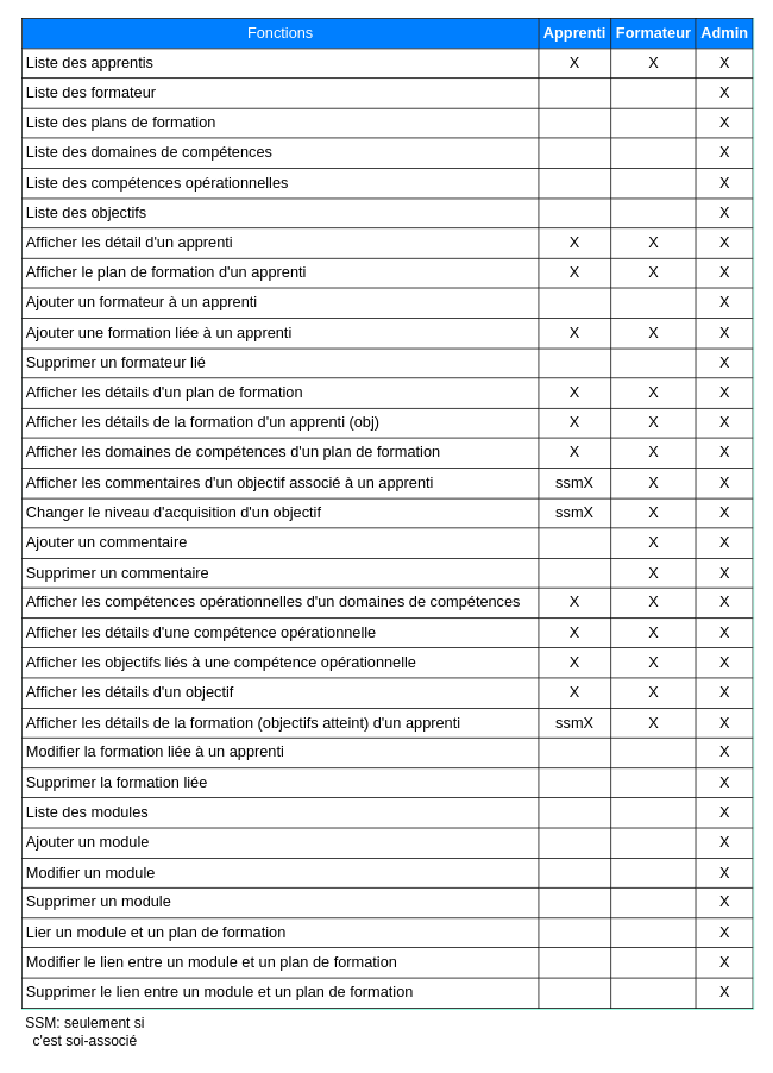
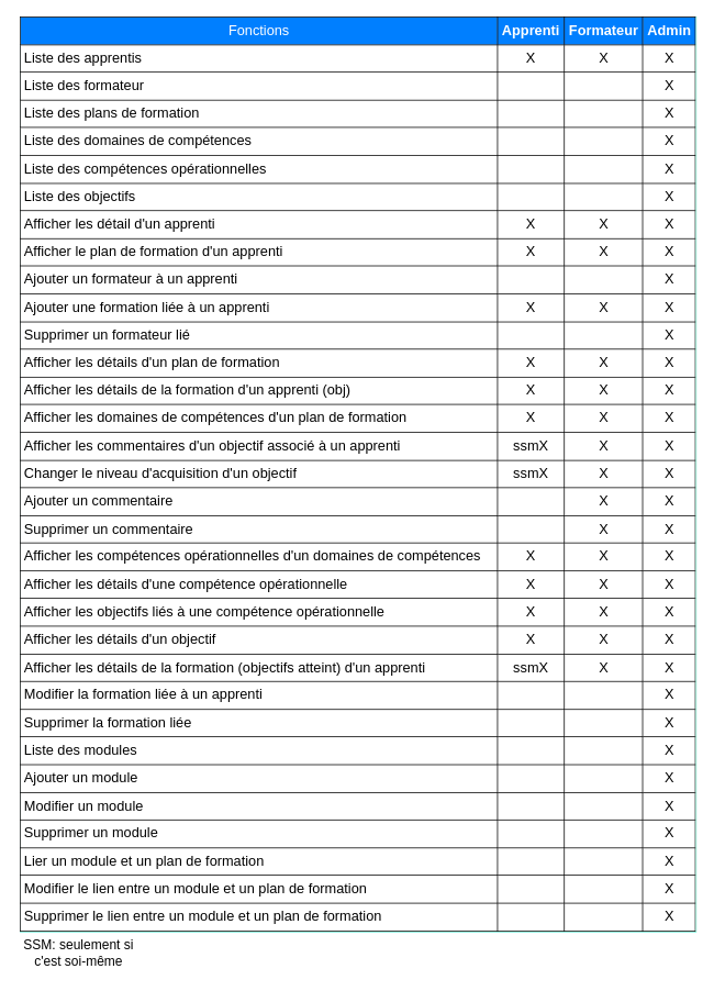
  <mxCell id="0" />
  <mxCell id="1" parent="0" />
  <mxCell id="2" value="&lt;table style=&quot;width: 100% ; height: 100% ; border-collapse: collapse ; background-color: rgb(255 , 255 , 255) ; font-size: 17px ; border: 1px solid black&quot; width=&quot;100%&quot; cellpadding=&quot;4&quot; border=&quot;1&quot;&gt;&lt;tbody style=&quot;font-size: 17px&quot;&gt;&lt;tr style=&quot;color: rgb(255 , 255 , 255) ; border: 1px solid black ; font-size: 17px&quot;&gt;&lt;td style=&quot;text-align: center ; font-size: 17px ; background-color: rgb(0 , 127 , 255)&quot;&gt;Fonctions&lt;/td&gt;&lt;th style=&quot;text-align: center ; font-size: 17px ; background-color: rgb(0 , 127 , 255)&quot;&gt;Apprenti&lt;/th&gt;&lt;th style=&quot;text-align: center ; font-size: 17px ; background-color: rgb(0 , 127 , 255)&quot;&gt;Formateur&lt;/th&gt;&lt;th style=&quot;text-align: center ; font-size: 17px ; background-color: rgb(0 , 127 , 255)&quot;&gt;Admin&lt;/th&gt;&lt;/tr&gt;&lt;tr style=&quot;border: 1px solid black ; font-size: 17px&quot;&gt;&lt;td style=&quot;font-size: 17px&quot;&gt;Liste des apprentis&lt;/td&gt;&lt;td style=&quot;text-align: center ; font-size: 17px&quot;&gt;X&lt;/td&gt;&lt;td style=&quot;text-align: center ; font-size: 17px&quot;&gt;X&lt;/td&gt;&lt;td style=&quot;text-align: center ; font-size: 17px&quot;&gt;X&lt;/td&gt;&lt;/tr&gt;&lt;tr style=&quot;border: 1px solid black ; font-size: 17px&quot;&gt;&lt;td style=&quot;font-size: 17px&quot;&gt;Liste des formateur&lt;/td&gt;&lt;td style=&quot;text-align: center ; font-size: 17px&quot;&gt;&lt;br style=&quot;font-size: 17px&quot;&gt;&lt;/td&gt;&lt;td style=&quot;text-align: center ; font-size: 17px&quot;&gt;&lt;br style=&quot;font-size: 17px&quot;&gt;&lt;/td&gt;&lt;td style=&quot;text-align: center ; font-size: 17px&quot;&gt;X&lt;/td&gt;&lt;/tr&gt;&lt;tr style=&quot;border: 1px solid black ; font-size: 17px&quot;&gt;&lt;td style=&quot;font-size: 17px&quot;&gt;Liste des plans de formation&lt;/td&gt;&lt;td style=&quot;text-align: center ; font-size: 17px&quot;&gt;&lt;br style=&quot;font-size: 17px&quot;&gt;&lt;/td&gt;&lt;td style=&quot;text-align: center ; font-size: 17px&quot;&gt;&lt;br style=&quot;font-size: 17px&quot;&gt;&lt;/td&gt;&lt;td style=&quot;text-align: center ; font-size: 17px&quot;&gt;X&lt;/td&gt;&lt;/tr&gt;&lt;tr style=&quot;border: 1px solid black ; font-size: 17px&quot;&gt;&lt;td style=&quot;font-size: 17px&quot;&gt;Liste des domaines de compétences&lt;/td&gt;&lt;td style=&quot;text-align: center ; font-size: 17px&quot;&gt;&lt;br style=&quot;font-size: 17px&quot;&gt;&lt;/td&gt;&lt;td style=&quot;text-align: center ; font-size: 17px&quot;&gt;&lt;br style=&quot;font-size: 17px&quot;&gt;&lt;/td&gt;&lt;td style=&quot;text-align: center ; font-size: 17px&quot;&gt;X&lt;/td&gt;&lt;/tr&gt;&lt;tr style=&quot;font-size: 17px&quot;&gt;&lt;td style=&quot;font-size: 17px&quot;&gt;Liste des compétences opérationnelles&lt;/td&gt;&lt;td style=&quot;font-size: 17px&quot;&gt;&lt;br style=&quot;font-size: 17px&quot;&gt;&lt;/td&gt;&lt;td style=&quot;font-size: 17px&quot;&gt;&lt;br style=&quot;font-size: 17px&quot;&gt;&lt;/td&gt;&lt;td style=&quot;text-align: center ; font-size: 17px&quot;&gt;X&lt;/td&gt;&lt;/tr&gt;&lt;tr style=&quot;font-size: 17px&quot;&gt;&lt;td style=&quot;font-size: 17px&quot;&gt;Liste des objectifs&lt;/td&gt;&lt;td style=&quot;font-size: 17px&quot;&gt;&lt;br style=&quot;font-size: 17px&quot;&gt;&lt;/td&gt;&lt;td style=&quot;font-size: 17px&quot;&gt;&lt;br style=&quot;font-size: 17px&quot;&gt;&lt;/td&gt;&lt;td style=&quot;text-align: center ; font-size: 17px&quot;&gt;X&lt;/td&gt;&lt;/tr&gt;&lt;tr style=&quot;font-size: 17px&quot;&gt;&lt;td style=&quot;font-size: 17px&quot;&gt;Afficher les détail d'un apprenti&lt;/td&gt;&lt;td style=&quot;text-align: center ; font-size: 17px&quot;&gt;X&lt;/td&gt;&lt;td style=&quot;text-align: center ; font-size: 17px&quot;&gt;X&lt;/td&gt;&lt;td style=&quot;text-align: center ; font-size: 17px&quot;&gt;X&lt;/td&gt;&lt;/tr&gt;&lt;tr style=&quot;font-size: 17px&quot;&gt;&lt;td style=&quot;font-size: 17px&quot;&gt;Afficher le plan de formation d'un apprenti&lt;/td&gt;&lt;td style=&quot;text-align: center ; font-size: 17px&quot;&gt;X&lt;/td&gt;&lt;td style=&quot;text-align: center ; font-size: 17px&quot;&gt;X&lt;/td&gt;&lt;td style=&quot;text-align: center ; font-size: 17px&quot;&gt;X&lt;/td&gt;&lt;/tr&gt;&lt;tr style=&quot;font-size: 17px&quot;&gt;&lt;td style=&quot;font-size: 17px&quot;&gt;Ajouter un formateur à un apprenti&lt;/td&gt;&lt;td style=&quot;text-align: center ; font-size: 17px&quot;&gt;&lt;br style=&quot;font-size: 17px&quot;&gt;&lt;/td&gt;&lt;td style=&quot;text-align: center ; font-size: 17px&quot;&gt;&lt;br style=&quot;font-size: 17px&quot;&gt;&lt;/td&gt;&lt;td style=&quot;text-align: center ; font-size: 17px&quot;&gt;X&lt;/td&gt;&lt;/tr&gt;&lt;tr style=&quot;font-size: 17px&quot;&gt;&lt;td style=&quot;font-size: 17px&quot;&gt;Ajouter une formation liée à un apprenti&lt;/td&gt;&lt;td style=&quot;text-align: center ; font-size: 17px&quot;&gt;X&lt;/td&gt;&lt;td style=&quot;text-align: center ; font-size: 17px&quot;&gt;X&lt;/td&gt;&lt;td style=&quot;text-align: center ; font-size: 17px&quot;&gt;X&lt;/td&gt;&lt;/tr&gt;&lt;tr style=&quot;font-size: 17px&quot;&gt;&lt;td style=&quot;font-size: 17px&quot;&gt;Supprimer un formateur lié&lt;/td&gt;&lt;td style=&quot;text-align: center ; font-size: 17px&quot;&gt;&lt;br style=&quot;font-size: 17px&quot;&gt;&lt;/td&gt;&lt;td style=&quot;text-align: center ; font-size: 17px&quot;&gt;&lt;br style=&quot;font-size: 17px&quot;&gt;&lt;/td&gt;&lt;td style=&quot;text-align: center ; font-size: 17px&quot;&gt;X&lt;/td&gt;&lt;/tr&gt;&lt;tr style=&quot;font-size: 17px&quot;&gt;&lt;td style=&quot;font-size: 17px&quot;&gt;Afficher les détails d'un plan de formation&lt;/td&gt;&lt;td style=&quot;text-align: center ; font-size: 17px&quot;&gt;X&lt;/td&gt;&lt;td style=&quot;text-align: center ; font-size: 17px&quot;&gt;X&lt;/td&gt;&lt;td style=&quot;text-align: center ; font-size: 17px&quot;&gt;X&lt;/td&gt;&lt;/tr&gt;&lt;tr style=&quot;font-size: 17px&quot;&gt;&lt;td style=&quot;font-size: 17px&quot;&gt;Afficher les détails de la formation d'un apprenti (obj)&lt;/td&gt;&lt;td style=&quot;text-align: center ; font-size: 17px&quot;&gt;X&lt;/td&gt;&lt;td style=&quot;text-align: center ; font-size: 17px&quot;&gt;X&lt;/td&gt;&lt;td style=&quot;text-align: center ; font-size: 17px&quot;&gt;X&lt;/td&gt;&lt;/tr&gt;&lt;tr style=&quot;font-size: 17px&quot;&gt;&lt;td style=&quot;font-size: 17px&quot;&gt;Afficher les domaines de compétences d'un plan de formation&lt;/td&gt;&lt;td style=&quot;text-align: center ; font-size: 17px&quot;&gt;X&lt;/td&gt;&lt;td style=&quot;text-align: center ; font-size: 17px&quot;&gt;X&lt;/td&gt;&lt;td style=&quot;text-align: center ; font-size: 17px&quot;&gt;X&lt;/td&gt;&lt;/tr&gt;&lt;tr style=&quot;font-size: 17px&quot;&gt;&lt;td style=&quot;font-size: 17px&quot;&gt;Afficher les commentaires d'un objectif associé à un apprenti&lt;/td&gt;&lt;td style=&quot;text-align: center ; font-size: 17px&quot;&gt;ssmX&lt;/td&gt;&lt;td style=&quot;text-align: center ; font-size: 17px&quot;&gt;X&lt;/td&gt;&lt;td style=&quot;text-align: center ; font-size: 17px&quot;&gt;X&lt;/td&gt;&lt;/tr&gt;&lt;tr style=&quot;font-size: 17px&quot;&gt;&lt;td style=&quot;font-size: 17px&quot;&gt;Changer le niveau d'acquisition d'un objectif&lt;/td&gt;&lt;td style=&quot;text-align: center ; font-size: 17px&quot;&gt;ssmX&lt;/td&gt;&lt;td style=&quot;text-align: center ; font-size: 17px&quot;&gt;X&lt;/td&gt;&lt;td style=&quot;text-align: center ; font-size: 17px&quot;&gt;X&lt;/td&gt;&lt;/tr&gt;&lt;tr style=&quot;font-size: 17px&quot;&gt;&lt;td style=&quot;font-size: 17px&quot;&gt;Ajouter un commentaire&lt;/td&gt;&lt;td style=&quot;font-size: 17px&quot;&gt;&lt;br style=&quot;font-size: 17px&quot;&gt;&lt;/td&gt;&lt;td style=&quot;text-align: center ; font-size: 17px&quot;&gt;X&lt;/td&gt;&lt;td style=&quot;text-align: center ; font-size: 17px&quot;&gt;X&lt;/td&gt;&lt;/tr&gt;&lt;tr style=&quot;font-size: 17px&quot;&gt;&lt;td style=&quot;font-size: 17px&quot;&gt;Supprimer un commentaire&lt;/td&gt;&lt;td style=&quot;font-size: 17px&quot;&gt;&lt;br style=&quot;font-size: 17px&quot;&gt;&lt;/td&gt;&lt;td style=&quot;text-align: center ; font-size: 17px&quot;&gt;X&lt;/td&gt;&lt;td style=&quot;text-align: center ; font-size: 17px&quot;&gt;X&lt;/td&gt;&lt;/tr&gt;&lt;tr style=&quot;font-size: 17px&quot;&gt;&lt;td style=&quot;font-size: 17px&quot;&gt;Afficher les compétences opérationnelles d'un domaines de compétences&lt;/td&gt;&lt;td style=&quot;text-align: center ; font-size: 17px&quot;&gt;X&lt;/td&gt;&lt;td style=&quot;text-align: center ; font-size: 17px&quot;&gt;X&lt;/td&gt;&lt;td style=&quot;text-align: center ; font-size: 17px&quot;&gt;X&lt;/td&gt;&lt;/tr&gt;&lt;tr style=&quot;font-size: 17px&quot;&gt;&lt;td style=&quot;font-size: 17px&quot;&gt;Afficher les détails d'une compétence opérationnelle&lt;/td&gt;&lt;td style=&quot;text-align: center ; font-size: 17px&quot;&gt;X&lt;/td&gt;&lt;td style=&quot;text-align: center ; font-size: 17px&quot;&gt;X&lt;/td&gt;&lt;td style=&quot;text-align: center ; font-size: 17px&quot;&gt;X&lt;/td&gt;&lt;/tr&gt;&lt;tr style=&quot;font-size: 17px&quot;&gt;&lt;td style=&quot;font-size: 17px&quot;&gt;Afficher les objectifs liés à une compétence opérationnelle&lt;/td&gt;&lt;td style=&quot;text-align: center ; font-size: 17px&quot;&gt;X&lt;/td&gt;&lt;td style=&quot;text-align: center ; font-size: 17px&quot;&gt;X&lt;/td&gt;&lt;td style=&quot;text-align: center ; font-size: 17px&quot;&gt;X&lt;/td&gt;&lt;/tr&gt;&lt;tr style=&quot;font-size: 17px&quot;&gt;&lt;td style=&quot;font-size: 17px&quot;&gt;Afficher les détails d'un objectif&lt;/td&gt;&lt;td style=&quot;text-align: center ; font-size: 17px&quot;&gt;X&lt;/td&gt;&lt;td style=&quot;text-align: center ; font-size: 17px&quot;&gt;X&lt;/td&gt;&lt;td style=&quot;text-align: center ; font-size: 17px&quot;&gt;X&lt;/td&gt;&lt;/tr&gt;&lt;tr style=&quot;font-size: 17px&quot;&gt;&lt;td style=&quot;font-size: 17px&quot;&gt;Afficher les détails de la formation (objectifs atteint) d'un apprenti&lt;/td&gt;&lt;td style=&quot;text-align: center ; font-size: 17px&quot;&gt;ssmX&lt;/td&gt;&lt;td style=&quot;text-align: center ; font-size: 17px&quot;&gt;X&lt;/td&gt;&lt;td style=&quot;text-align: center ; font-size: 17px&quot;&gt;X&lt;/td&gt;&lt;/tr&gt;&lt;tr style=&quot;font-size: 17px&quot;&gt;&lt;td style=&quot;font-size: 17px&quot;&gt;Modifier la formation liée à un apprenti&lt;/td&gt;&lt;td style=&quot;font-size: 17px&quot;&gt;&lt;br style=&quot;font-size: 17px&quot;&gt;&lt;/td&gt;&lt;td style=&quot;font-size: 17px&quot;&gt;&lt;br style=&quot;font-size: 17px&quot;&gt;&lt;/td&gt;&lt;td style=&quot;text-align: center ; font-size: 17px&quot;&gt;X&lt;/td&gt;&lt;/tr&gt;&lt;tr style=&quot;font-size: 17px&quot;&gt;&lt;td style=&quot;font-size: 17px&quot;&gt;Supprimer la formation liée&lt;br&gt;&lt;/td&gt;&lt;td style=&quot;font-size: 17px&quot;&gt;&lt;br style=&quot;font-size: 17px&quot;&gt;&lt;/td&gt;&lt;td style=&quot;font-size: 17px&quot;&gt;&lt;br style=&quot;font-size: 17px&quot;&gt;&lt;/td&gt;&lt;td style=&quot;text-align: center ; font-size: 17px&quot;&gt;X&lt;/td&gt;&lt;/tr&gt;&lt;tr&gt;&lt;td&gt;Liste des modules&lt;br&gt;&lt;/td&gt;&lt;td align=&quot;center&quot;&gt;&lt;br&gt;&lt;/td&gt;&lt;td align=&quot;center&quot;&gt;&lt;br&gt;&lt;/td&gt;&lt;td align=&quot;center&quot;&gt;X&lt;br&gt;&lt;/td&gt;&lt;/tr&gt;&lt;tr&gt;&lt;td&gt;Ajouter un module&lt;br&gt;&lt;/td&gt;&lt;td align=&quot;center&quot;&gt;&lt;br&gt;&lt;/td&gt;&lt;td align=&quot;center&quot;&gt;&lt;br&gt;&lt;/td&gt;&lt;td align=&quot;center&quot;&gt;X&lt;br&gt;&lt;/td&gt;&lt;/tr&gt;&lt;tr&gt;&lt;td&gt;Modifier un module&lt;br&gt;&lt;/td&gt;&lt;td align=&quot;center&quot;&gt;&lt;br&gt;&lt;/td&gt;&lt;td align=&quot;center&quot;&gt;&lt;br&gt;&lt;/td&gt;&lt;td align=&quot;center&quot;&gt;X&lt;br&gt;&lt;/td&gt;&lt;/tr&gt;&lt;tr&gt;&lt;td&gt;Supprimer un module&lt;br&gt;&lt;/td&gt;&lt;td align=&quot;center&quot;&gt;&lt;br&gt;&lt;/td&gt;&lt;td align=&quot;center&quot;&gt;&lt;br&gt;&lt;/td&gt;&lt;td align=&quot;center&quot;&gt;X&lt;br&gt;&lt;/td&gt;&lt;/tr&gt;&lt;tr&gt;&lt;td&gt;Lier un module et un plan de formation&lt;br&gt;&lt;/td&gt;&lt;td align=&quot;center&quot;&gt;&lt;br&gt;&lt;/td&gt;&lt;td align=&quot;center&quot;&gt;&lt;br&gt;&lt;/td&gt;&lt;td align=&quot;center&quot;&gt;X&lt;br&gt;&lt;/td&gt;&lt;/tr&gt;&lt;tr&gt;&lt;td&gt;Modifier le lien entre un module et un plan de formation&lt;br&gt;&lt;/td&gt;&lt;td align=&quot;center&quot;&gt;&lt;br&gt;&lt;/td&gt;&lt;td align=&quot;center&quot;&gt;&lt;br&gt;&lt;/td&gt;&lt;td align=&quot;center&quot;&gt;X&lt;br&gt;&lt;/td&gt;&lt;/tr&gt;&lt;tr&gt;&lt;td&gt;Supprimer le lien entre un module et un plan de formation&lt;br&gt;&lt;/td&gt;&lt;td align=&quot;center&quot;&gt;&lt;br&gt;&lt;/td&gt;&lt;td align=&quot;center&quot;&gt;&lt;br&gt;&lt;/td&gt;&lt;td align=&quot;center&quot;&gt;X&lt;br&gt;&lt;/td&gt;&lt;/tr&gt;&lt;/tbody&gt;&lt;/table&gt;" style="text;html=1;strokeColor=#73FFDA;fillColor=#ffffff;overflow=fill;rounded=0;fontSize=17;labelBorderColor=none;" parent="1" vertex="1"><mxGeometry x="24" width="820" height="1110" as="geometry" y="20" /></mxCell>
- <mxCell id="3" value="&lt;font style=&quot;font-size: 16px&quot;&gt;SSM: seulement si c'est soi-associé&lt;/font&gt;" style="text;html=1;strokeColor=none;fillColor=none;align=center;verticalAlign=middle;whiteSpace=wrap;rounded=0;" parent="1" vertex="1"><mxGeometry y="1130" width="150" height="50" as="geometry" x="20" /></mxCell>
+ <mxCell id="3" value="&lt;font style=&quot;font-size: 16px&quot;&gt;SSM: seulement si c'est soi-même&lt;/font&gt;" style="text;html=1;strokeColor=none;fillColor=none;align=center;verticalAlign=middle;whiteSpace=wrap;rounded=0;" parent="1" vertex="1"><mxGeometry y="1130" width="150" height="50" as="geometry" x="20" /></mxCell>
